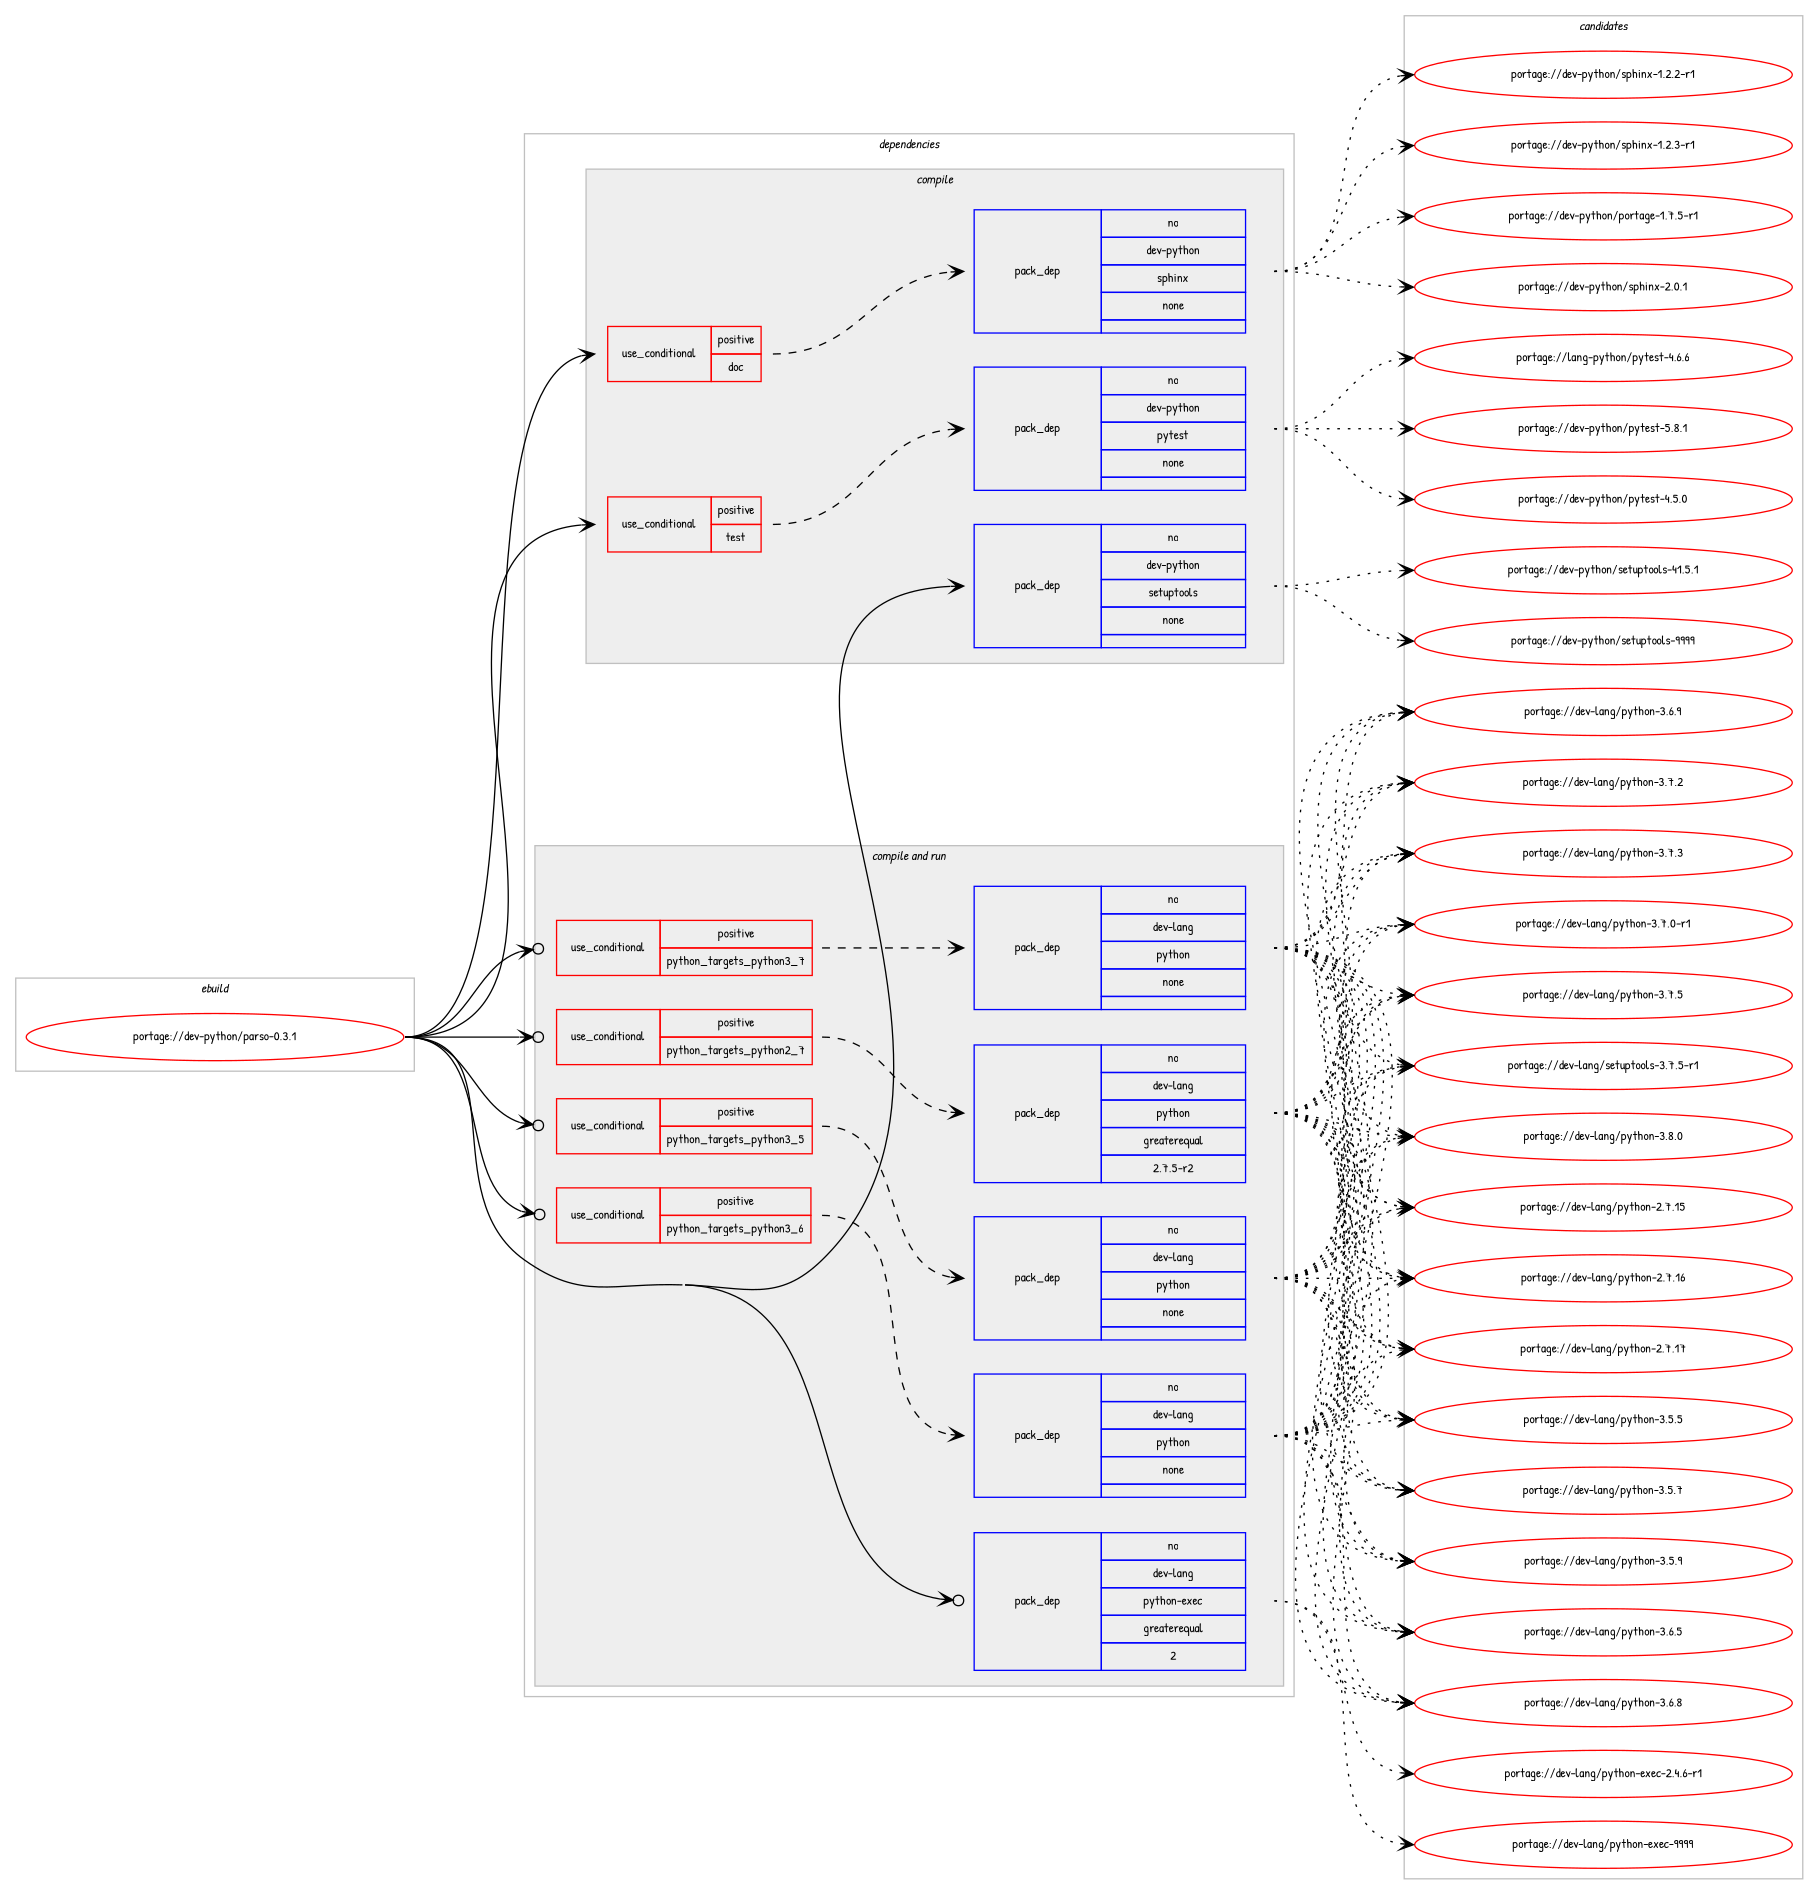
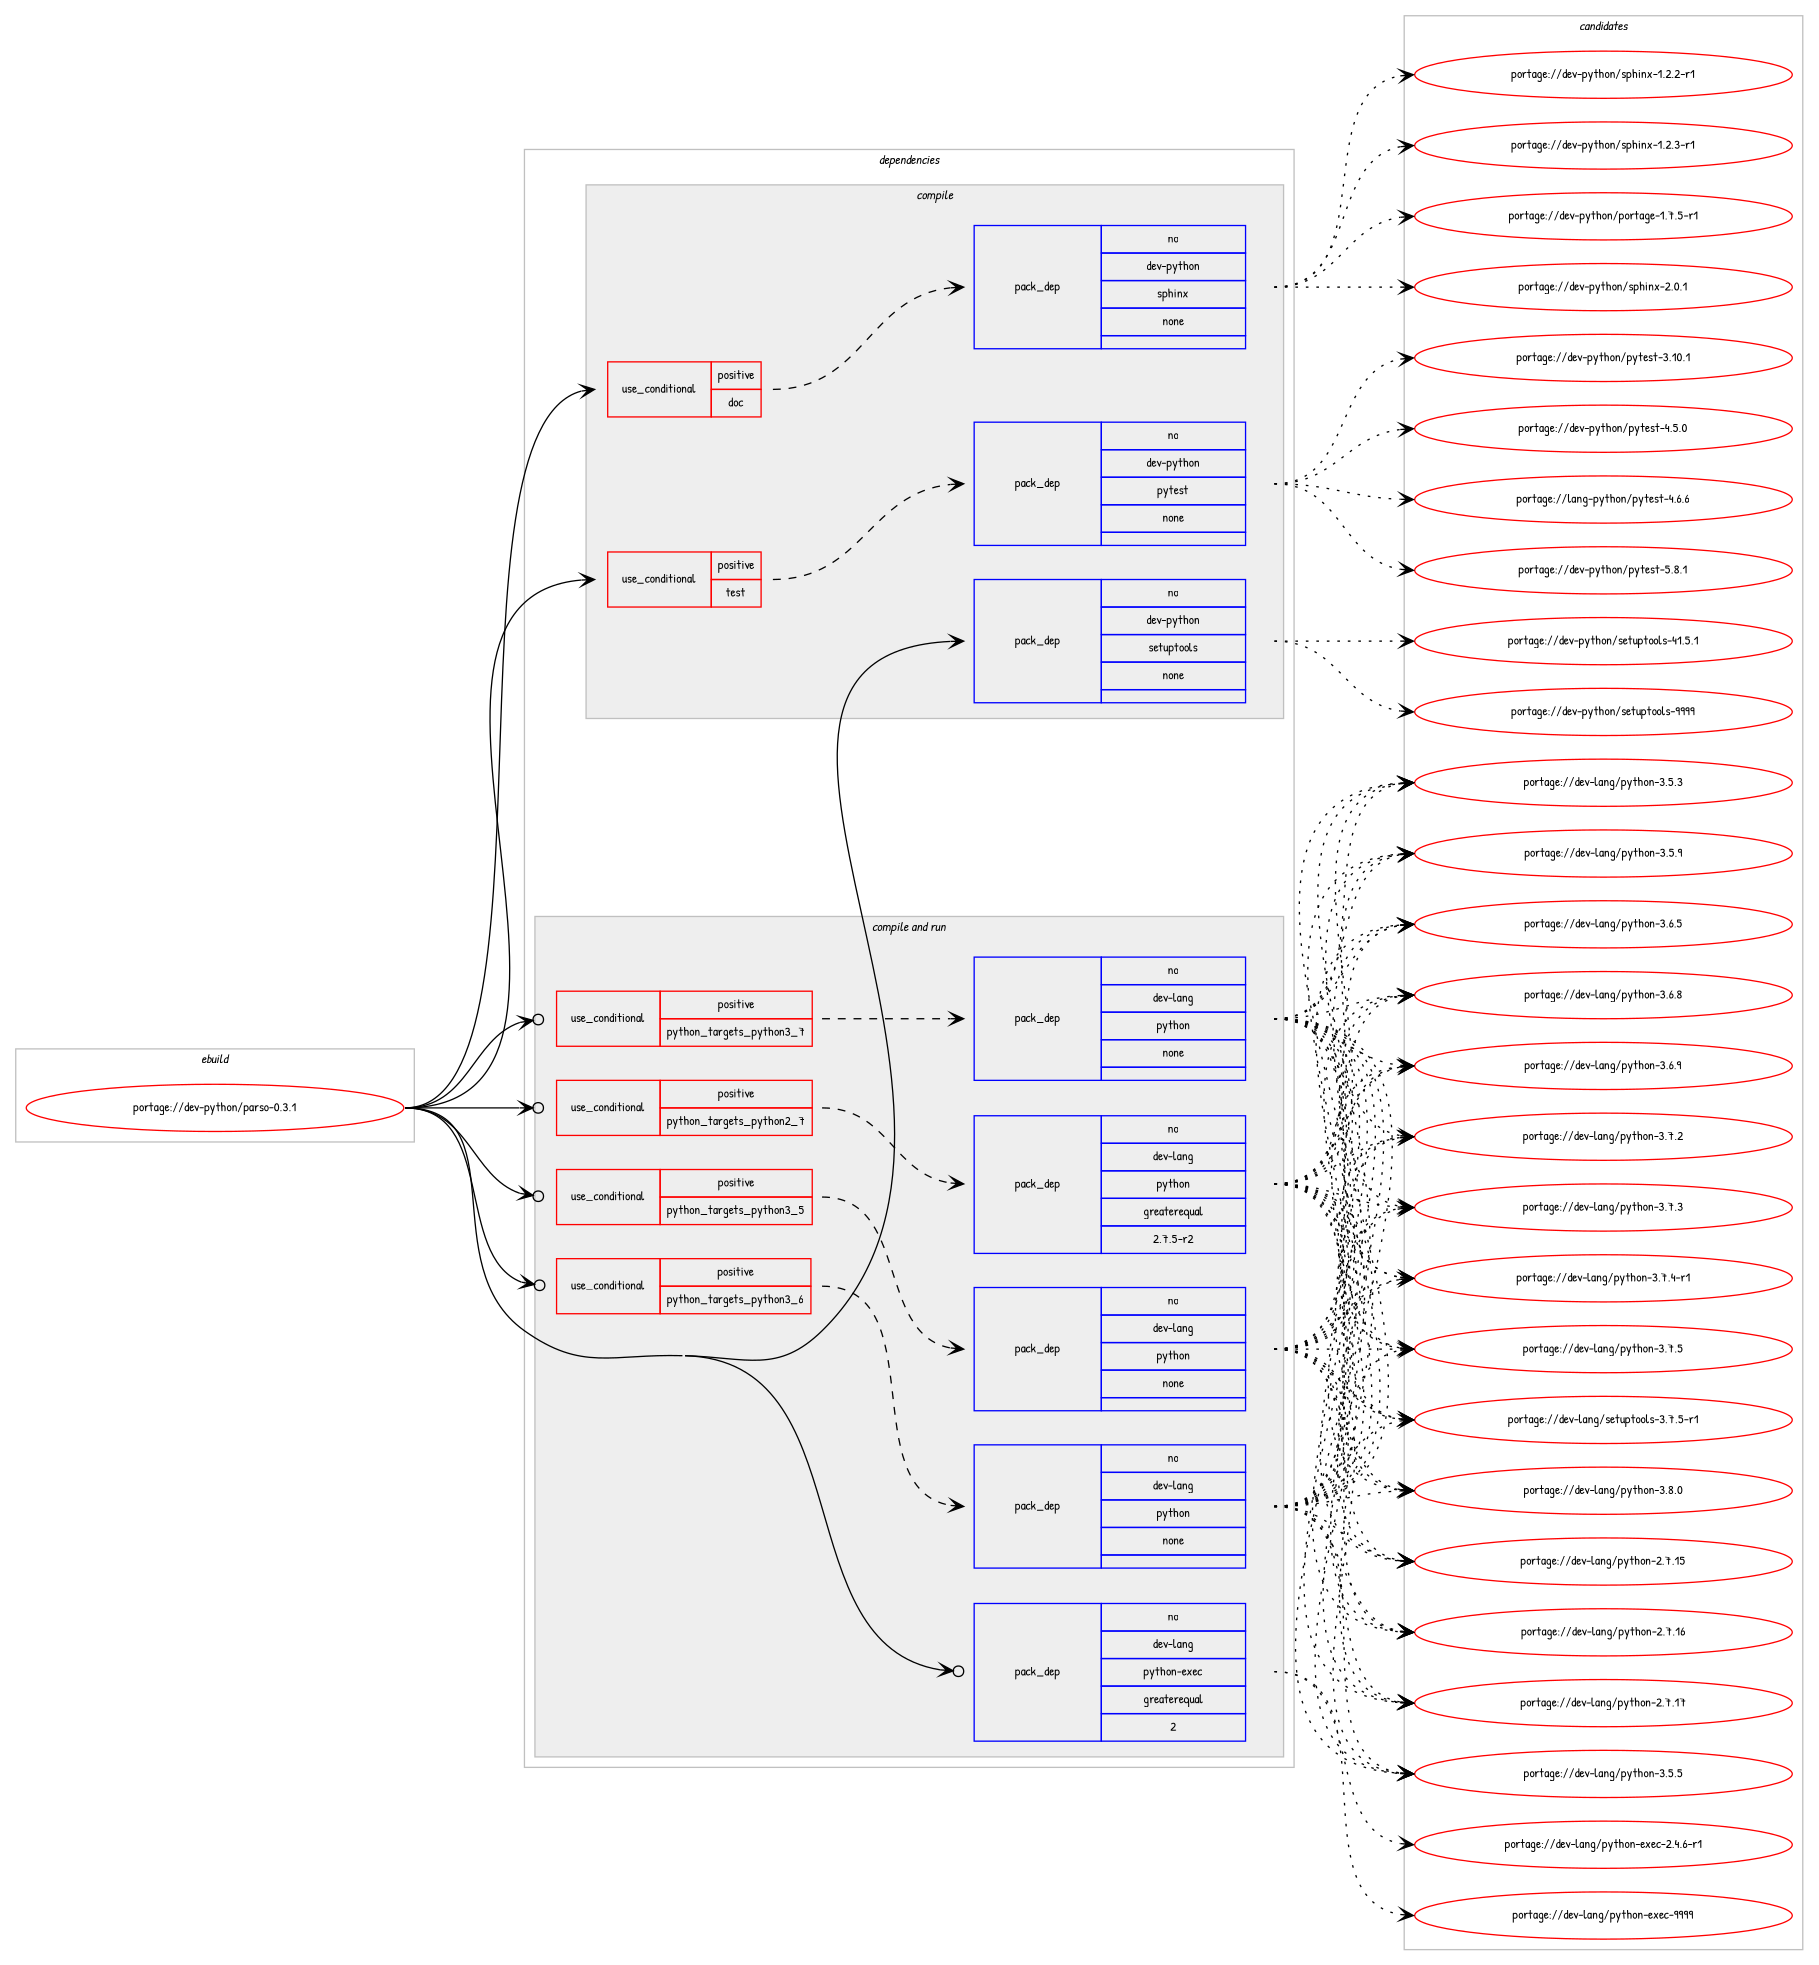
  digraph {
    compound=true
    concentrate=true
    fontname="Patrick Hand"
    fontsize=10
    newrank=true
    rankdir=LR
    ranksep=1.5
    node [color=red fontname="Patrick Hand" fontsize=10]
    edge [arrowhead=vee fontname="Patrick Hand" headport=w style=dotted tailport=e weight=100]
    n1 [label="portage://dev-python/parso-0.3.1" width=4]
    n2 [color=blue label=<<TABLE BORDER="0" CELLBORDER="1" CELLSPACING="0" CELLPADDING="4" WIDTH="220"><TR><TD ROWSPAN="6" CELLPADDING="30">pack_dep</TD></TR><TR><TD WIDTH="110">no</TD></TR><TR><TD>dev-python</TD></TR><TR><TD>sphinx</TD></TR><TR><TD>none</TD></TR><TR><TD></TD></TR></TABLE>> shape=none]
    n3 [label=<<TABLE BORDER="0" CELLBORDER="1" CELLSPACING="0" CELLPADDING="4"><TR><TD ROWSPAN="3" CELLPADDING="10">use_conditional</TD></TR><TR><TD>positive</TD></TR><TR><TD>doc</TD></TR></TABLE>> shape=none]
    n4 [color=blue label=<<TABLE BORDER="0" CELLBORDER="1" CELLSPACING="0" CELLPADDING="4" WIDTH="220"><TR><TD ROWSPAN="6" CELLPADDING="30">pack_dep</TD></TR><TR><TD WIDTH="110">no</TD></TR><TR><TD>dev-python</TD></TR><TR><TD>pytest</TD></TR><TR><TD>none</TD></TR><TR><TD></TD></TR></TABLE>> shape=none]
    n5 [label=<<TABLE BORDER="0" CELLBORDER="1" CELLSPACING="0" CELLPADDING="4"><TR><TD ROWSPAN="3" CELLPADDING="10">use_conditional</TD></TR><TR><TD>positive</TD></TR><TR><TD>test</TD></TR></TABLE>> shape=none]
    n6 [color=blue label=<<TABLE BORDER="0" CELLBORDER="1" CELLSPACING="0" CELLPADDING="4" WIDTH="220"><TR><TD ROWSPAN="6" CELLPADDING="30">pack_dep</TD></TR><TR><TD WIDTH="110">no</TD></TR><TR><TD>dev-python</TD></TR><TR><TD>setuptools</TD></TR><TR><TD>none</TD></TR><TR><TD></TD></TR></TABLE>> shape=none]
    n7 [color=blue label=<<TABLE BORDER="0" CELLBORDER="1" CELLSPACING="0" CELLPADDING="4" WIDTH="220"><TR><TD ROWSPAN="6" CELLPADDING="30">pack_dep</TD></TR><TR><TD WIDTH="110">no</TD></TR><TR><TD>dev-lang</TD></TR><TR><TD>python</TD></TR><TR><TD>none</TD></TR><TR><TD></TD></TR></TABLE>> shape=none]
    n8 [label=<<TABLE BORDER="0" CELLBORDER="1" CELLSPACING="0" CELLPADDING="4"><TR><TD ROWSPAN="3" CELLPADDING="10">use_conditional</TD></TR><TR><TD>positive</TD></TR><TR><TD>python_targets_python3_7</TD></TR></TABLE>> shape=none]
    n9 [color=blue label=<<TABLE BORDER="0" CELLBORDER="1" CELLSPACING="0" CELLPADDING="4" WIDTH="220"><TR><TD ROWSPAN="6" CELLPADDING="30">pack_dep</TD></TR><TR><TD WIDTH="110">no</TD></TR><TR><TD>dev-lang</TD></TR><TR><TD>python</TD></TR><TR><TD>greaterequal</TD></TR><TR><TD>2.7.5-r2</TD></TR></TABLE>> shape=none]
    n10 [label=<<TABLE BORDER="0" CELLBORDER="1" CELLSPACING="0" CELLPADDING="4"><TR><TD ROWSPAN="3" CELLPADDING="10">use_conditional</TD></TR><TR><TD>positive</TD></TR><TR><TD>python_targets_python2_7</TD></TR></TABLE>> shape=none]
    n11 [color=blue label=<<TABLE BORDER="0" CELLBORDER="1" CELLSPACING="0" CELLPADDING="4" WIDTH="220"><TR><TD ROWSPAN="6" CELLPADDING="30">pack_dep</TD></TR><TR><TD WIDTH="110">no</TD></TR><TR><TD>dev-lang</TD></TR><TR><TD>python</TD></TR><TR><TD>none</TD></TR><TR><TD></TD></TR></TABLE>> shape=none]
    n12 [label=<<TABLE BORDER="0" CELLBORDER="1" CELLSPACING="0" CELLPADDING="4"><TR><TD ROWSPAN="3" CELLPADDING="10">use_conditional</TD></TR><TR><TD>positive</TD></TR><TR><TD>python_targets_python3_5</TD></TR></TABLE>> shape=none]
    n13 [color=blue label=<<TABLE BORDER="0" CELLBORDER="1" CELLSPACING="0" CELLPADDING="4" WIDTH="220"><TR><TD ROWSPAN="6" CELLPADDING="30">pack_dep</TD></TR><TR><TD WIDTH="110">no</TD></TR><TR><TD>dev-lang</TD></TR><TR><TD>python</TD></TR><TR><TD>none</TD></TR><TR><TD></TD></TR></TABLE>> shape=none]
    n14 [label=<<TABLE BORDER="0" CELLBORDER="1" CELLSPACING="0" CELLPADDING="4"><TR><TD ROWSPAN="3" CELLPADDING="10">use_conditional</TD></TR><TR><TD>positive</TD></TR><TR><TD>python_targets_python3_6</TD></TR></TABLE>> shape=none]
    n15 [color=blue label=<<TABLE BORDER="0" CELLBORDER="1" CELLSPACING="0" CELLPADDING="4" WIDTH="220"><TR><TD ROWSPAN="6" CELLPADDING="30">pack_dep</TD></TR><TR><TD WIDTH="110">no</TD></TR><TR><TD>dev-lang</TD></TR><TR><TD>python-exec</TD></TR><TR><TD>greaterequal</TD></TR><TR><TD>2</TD></TR></TABLE>> shape=none]
    n16 [label="portage://dev-python/sphinx-1.2.2-r1" width=4]
    n17 [label="portage://dev-python/sphinx-1.2.3-r1" width=4]
    n18 [label="portage://dev-python/portage-1.7.5-r1" width=4]
    n19 [label="portage://dev-python/sphinx-2.0.1" width=4]
+   n20 [label="portage://dev-python/pytest-3.10.1" width=4]
    n21 [label="portage://dev-python/pytest-4.5.0" width=4]
    n22 [label="portage://lang-python/pytest-4.6.6" width=4]
    n23 [label="portage://dev-python/pytest-5.8.1" width=4]
    n24 [label="portage://dev-python/setuptools-41.5.1" width=4]
    n25 [label="portage://dev-python/setuptools-9999" width=4]
    n26 [label="portage://dev-lang/python-2.7.15" width=4]
    n27 [label="portage://dev-lang/python-2.7.16" width=4]
    n28 [label="portage://dev-lang/python-2.7.17" width=4]
    n29 [label="portage://dev-lang/python-3.5.5" width=4]
-   n30 [label="portage://dev-lang/python-3.5.7" width=4]
+   n30 [label="portage://dev-lang/python-3.5.3" width=4]
    n31 [label="portage://dev-lang/python-3.5.9" width=4]
    n32 [label="portage://dev-lang/python-3.6.5" width=4]
    n33 [label="portage://dev-lang/python-3.6.8" width=4]
    n34 [label="portage://dev-lang/python-3.6.9" width=4]
    n35 [label="portage://dev-lang/python-3.7.2" width=4]
    n36 [label="portage://dev-lang/python-3.7.3" width=4]
-   n37 [label="portage://dev-lang/python-3.7.0-r1" width=4]
+   n37 [label="portage://dev-lang/python-3.7.4-r1" width=4]
    n38 [label="portage://dev-lang/python-3.7.5" width=4]
    n39 [label="portage://dev-lang/setuptools-3.7.5-r1" width=4]
    n40 [label="portage://dev-lang/python-3.8.0" width=4]
    n41 [label="portage://dev-lang/python-exec-2.4.6-r1" width=4]
    n42 [label="portage://dev-lang/python-exec-9999" width=4]
    subgraph cluster_1 {
      color=gray
      label=<<i>ebuild</i>>
      rank=same
      n1
    }
    subgraph cluster_2 {
      color=gray
      label=<<i>dependencies</i>>
      subgraph cluster_3 {
        color=gray
        fillcolor="#eeeeee"
        label=<<i>compile</i>>
        style=filled
        subgraph sub_4 {
          color=gray
          fillcolor="#eeeeee"
          label=<<i>compile</i>>
          style=filled
          n3
          subgraph sub_5 {
            color=gray
            fillcolor="#eeeeee"
            label=<<i>compile</i>>
            style=filled
            n2
          }
        }
        subgraph sub_6 {
          color=gray
          fillcolor="#eeeeee"
          label=<<i>compile</i>>
          style=filled
          n5
          subgraph sub_7 {
            color=gray
            fillcolor="#eeeeee"
            label=<<i>compile</i>>
            style=filled
            n4
          }
        }
        subgraph sub_8 {
          color=gray
          fillcolor="#eeeeee"
          label=<<i>compile</i>>
          style=filled
          n6
        }
      }
      subgraph cluster_9 {
        color=gray
        fillcolor="#eeeeee"
        label=<<i>compile and run</i>>
        style=filled
        subgraph sub_10 {
          color=gray
          fillcolor="#eeeeee"
          label=<<i>compile and run</i>>
          style=filled
          n8
          subgraph sub_11 {
            color=gray
            fillcolor="#eeeeee"
            label=<<i>compile and run</i>>
            style=filled
            n7
          }
        }
        subgraph sub_12 {
          color=gray
          fillcolor="#eeeeee"
          label=<<i>compile and run</i>>
          style=filled
          n10
          subgraph sub_13 {
            color=gray
            fillcolor="#eeeeee"
            label=<<i>compile and run</i>>
            style=filled
            n9
          }
        }
        subgraph sub_14 {
          color=gray
          fillcolor="#eeeeee"
          label=<<i>compile and run</i>>
          style=filled
          n12
          subgraph sub_15 {
            color=gray
            fillcolor="#eeeeee"
            label=<<i>compile and run</i>>
            style=filled
            n11
          }
        }
        subgraph sub_16 {
          color=gray
          fillcolor="#eeeeee"
          label=<<i>compile and run</i>>
          style=filled
          n14
          subgraph sub_17 {
            color=gray
            fillcolor="#eeeeee"
            label=<<i>compile and run</i>>
            style=filled
            n13
          }
        }
        subgraph sub_18 {
          color=gray
          fillcolor="#eeeeee"
          label=<<i>compile and run</i>>
          style=filled
          n15
        }
      }
      subgraph cluster_19 {
        color=gray
        fillcolor="#eeeeee"
        label=<<i>run</i>>
        style=filled
      }
    }
    subgraph cluster_20 {
      color=gray
      label=<<i>candidates</i>>
      rank=same
      subgraph sub_21 {
        color=black
        label=<<i>candidates</i>>
        nodesep=1
        rank=same
        n16
        n17
        n18
        n19
      }
      subgraph sub_22 {
        color=black
        label=<<i>candidates</i>>
        nodesep=1
        rank=same
+       n20
        n21
        n22
        n23
      }
      subgraph sub_23 {
        color=black
        label=<<i>candidates</i>>
        nodesep=1
        rank=same
        n24
        n25
      }
      subgraph sub_24 {
        color=black
        label=<<i>candidates</i>>
        nodesep=1
        rank=same
        n26
        n27
        n28
        n29
        n30
        n31
        n32
        n33
        n34
        n35
        n36
        n37
        n38
        n39
        n40
      }
      subgraph sub_25 {
        color=black
        label=<<i>candidates</i>>
        nodesep=1
        rank=same
        n26
        n27
        n28
        n29
        n30
        n31
        n32
        n33
        n34
        n35
        n36
        n37
        n38
        n39
        n40
      }
      subgraph sub_26 {
        color=black
        label=<<i>candidates</i>>
        nodesep=1
        rank=same
        n26
        n27
        n28
        n29
        n30
        n31
        n32
        n33
        n34
        n35
        n36
        n37
        n38
        n39
        n40
      }
      subgraph sub_27 {
        color=black
        label=<<i>candidates</i>>
        nodesep=1
        rank=same
        n26
        n27
        n28
        n29
        n30
        n31
        n32
        n33
        n34
        n35
        n36
        n37
        n38
        n39
        n40
      }
      subgraph sub_28 {
        color=black
        label=<<i>candidates</i>>
        nodesep=1
        rank=same
        n41
        n42
      }
    }
    n1 -> n3 [style=solid weight=20]
    n1 -> n5 [style=solid weight=20]
    n1 -> n6 [style=solid weight=20]
    n1 -> n8 [arrowhead=odotvee style=solid weight=20]
    n1 -> n10 [arrowhead=odotvee style=solid weight=20]
    n1 -> n12 [arrowhead=odotvee style=solid weight=20]
    n1 -> n14 [arrowhead=odotvee style=solid weight=20]
    n1 -> n15 [arrowhead=odotvee style=solid weight=20]
    n2 -> n16
    n2 -> n17
    n2 -> n18
    n2 -> n19
    n3 -> n2 [style=dashed weight=20]
+   n4 -> n20
    n4 -> n21
    n4 -> n22
    n4 -> n23
    n5 -> n4 [style=dashed weight=20]
    n6 -> n24
    n6 -> n25
    n7 -> n26
    n7 -> n27
    n7 -> n28
    n7 -> n29
    n7 -> n30
    n7 -> n31
    n7 -> n32
    n7 -> n33
    n7 -> n34
    n7 -> n35
    n7 -> n36
    n7 -> n37
    n7 -> n38
    n7 -> n39
    n7 -> n40
    n8 -> n7 [style=dashed weight=20]
    n9 -> n26
    n9 -> n27
    n9 -> n28
    n9 -> n29
    n9 -> n30
    n9 -> n31
    n9 -> n32
    n9 -> n33
    n9 -> n34
    n9 -> n35
    n9 -> n36
    n9 -> n37
    n9 -> n38
    n9 -> n39
    n9 -> n40
    n10 -> n9 [style=dashed weight=20]
    n11 -> n26
    n11 -> n27
    n11 -> n28
    n11 -> n29
    n11 -> n30
    n11 -> n31
    n11 -> n32
    n11 -> n33
    n11 -> n34
    n11 -> n35
    n11 -> n36
    n11 -> n37
    n11 -> n38
    n11 -> n39
    n11 -> n40
    n12 -> n11 [style=dashed weight=20]
    n13 -> n26
    n13 -> n27
    n13 -> n28
    n13 -> n29
    n13 -> n30
    n13 -> n31
    n13 -> n32
    n13 -> n33
    n13 -> n34
    n13 -> n35
    n13 -> n36
    n13 -> n37
    n13 -> n38
    n13 -> n39
    n13 -> n40
    n14 -> n13 [style=dashed weight=20]
    n15 -> n41
    n15 -> n42
  }
